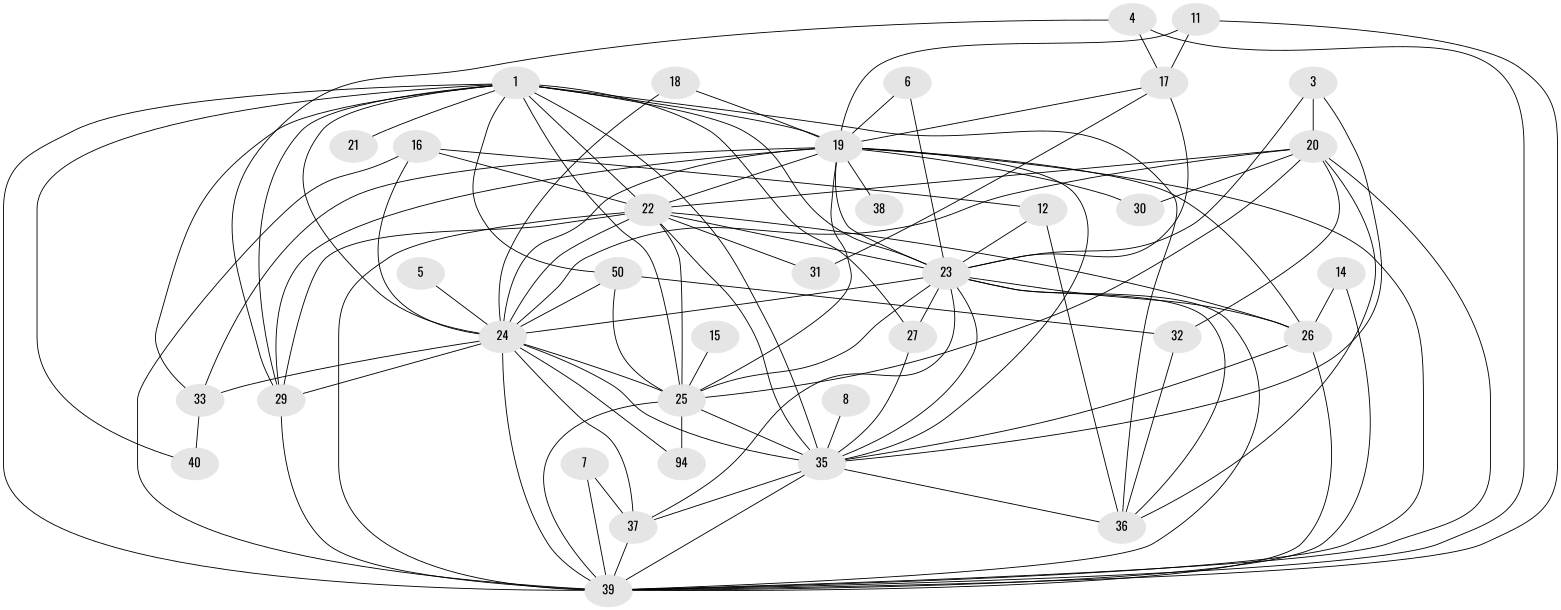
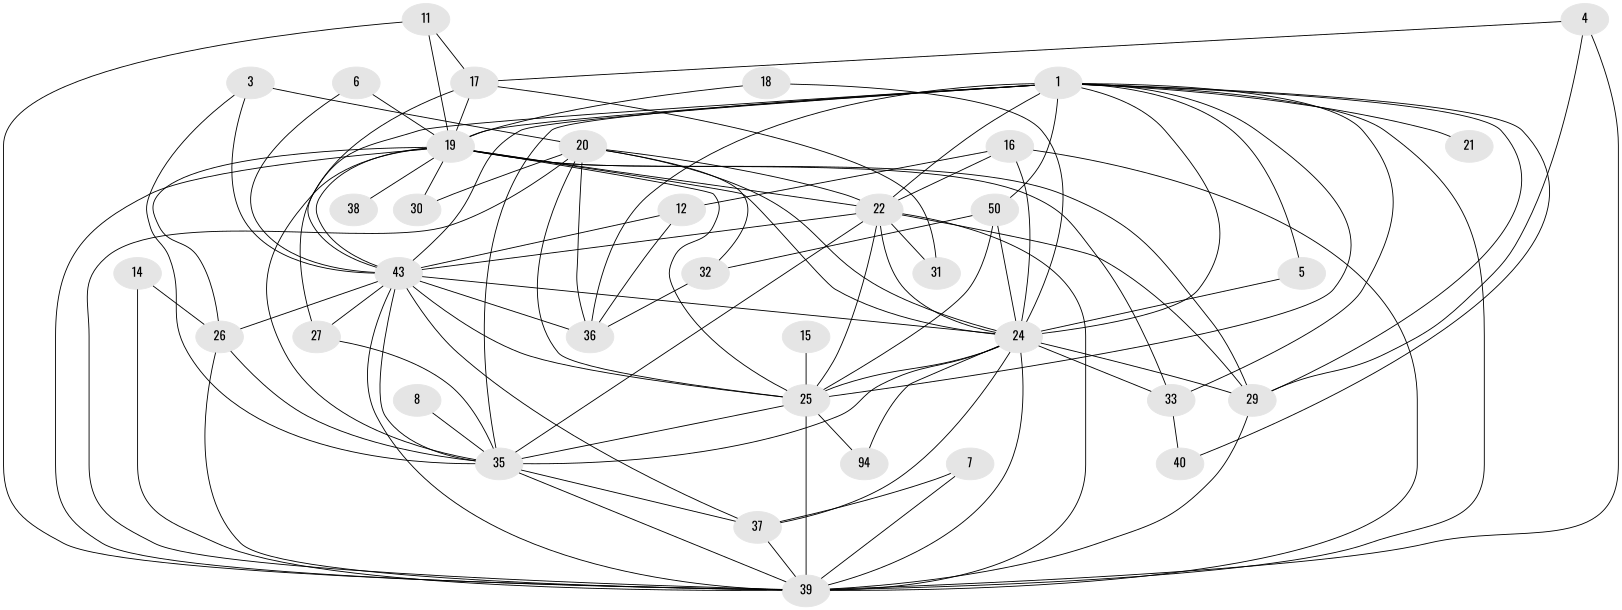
  graph {
    fontname=Oswald
    node [color=gray90 fontname=Oswald style=filled]
    edge [fontname=Oswald weight=1.0]
    1
    5
    n3 [label=50]
    19
    21
    22
-   23
+   23 [label=43]
    24
    25
    27
    29
    33
    35
    36
    39
    40
    32
    26
    30
    38
    31
    37
    n23 [label=94]
    3
    20
    4
    17
    6
    7
    8
    11
    12
    14
    15
    16
    18
+   1 -- 5
    1 -- n3
    1 -- 19 [weight=5.0]
    1 -- 21 [weight=3.0]
    1 -- 22 [weight=2.0]
    1 -- 23 [weight=2.0]
    1 -- 24 [weight=2.0]
    1 -- 25 [weight=2.0]
    1 -- 27
    1 -- 29
    1 -- 33
    1 -- 35 [weight=2.0]
    1 -- 36 [weight=2.0]
    1 -- 39 [weight=3.0]
    1 -- 40
    5 -- 24
    n3 -- 24
    n3 -- 25
    n3 -- 32
    19 -- 22 [weight=3.0]
    19 -- 23 [weight=2.0]
    19 -- 24 [weight=2.0]
    19 -- 25 [weight=2.0]
    19 -- 29
    19 -- 33
    19 -- 35 [weight=2.0]
    19 -- 39 [weight=2.0]
    19 -- 26
    19 -- 30
    19 -- 38 [weight=2.0]
    22 -- 23 [weight=2.0]
    22 -- 24
    22 -- 25 [weight=2.0]
    22 -- 29
    22 -- 35
    22 -- 39
-   22 -- 26
    22 -- 31
    23 -- 24
    23 -- 25
    23 -- 27
    23 -- 35
    23 -- 36
    23 -- 39
    23 -- 26 [weight=2.0]
    23 -- 37
    24 -- 25
    24 -- 29
    24 -- 33
    24 -- 35
    24 -- 39 [weight=2.0]
    24 -- 37
    24 -- n23
    25 -- 35
    25 -- 39 [weight=2.0]
    25 -- n23
    27 -- 35
    29 -- 39
    33 -- 40
-   35 -- 36
    35 -- 39 [weight=2.0]
    35 -- 37
    32 -- 36
    26 -- 35
    26 -- 39
    37 -- 39
    3 -- 23
    3 -- 35
    3 -- 20 [weight=2.0]
    20 -- 22 [weight=2.0]
    20 -- 24
    20 -- 25
    20 -- 36
    20 -- 39
    20 -- 32
    20 -- 30
    4 -- 29
    4 -- 39
    4 -- 17
    17 -- 19
    17 -- 23
    17 -- 31
    6 -- 19
    6 -- 23
    7 -- 39
    7 -- 37
    8 -- 35
    11 -- 19
    11 -- 39
    11 -- 17
    12 -- 23
    12 -- 36
    14 -- 39
    14 -- 26
    15 -- 25 [weight=2.0]
    16 -- 22
    16 -- 24
    16 -- 39
    16 -- 12
    18 -- 19
    18 -- 24
  }
